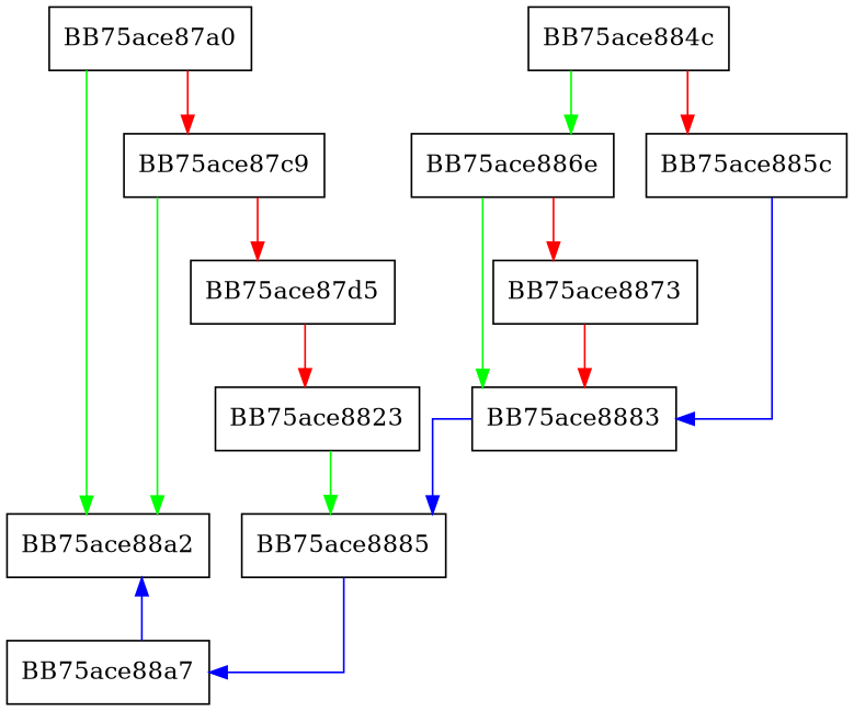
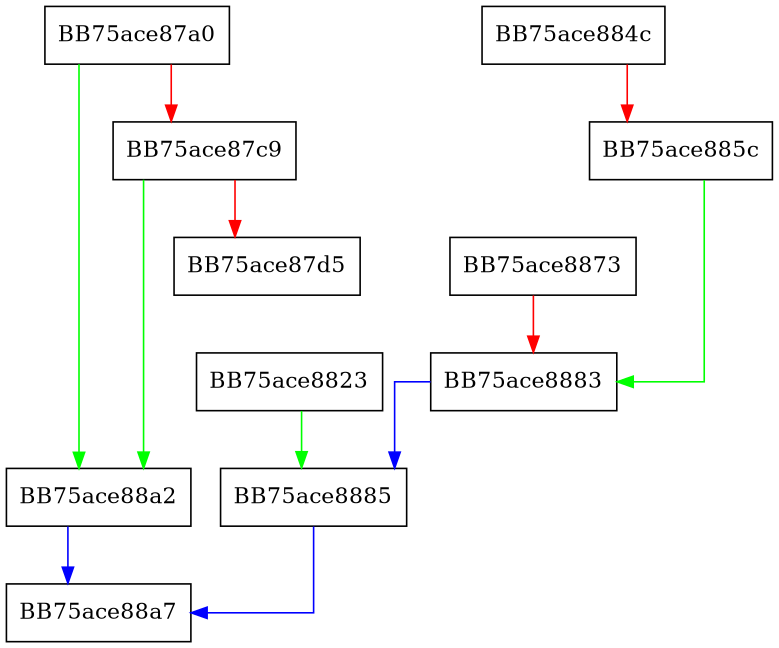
  digraph {
    splines=ortho
    node [shape=box]
    edge [color=red]
    BB75ace87a0
    BB75ace88a2
    BB75ace87c9
    BB75ace88a7
    BB75ace87d5
    BB75ace8823
    BB75ace884c
-   BB75ace886e
    BB75ace885c
    BB75ace8885
    BB75ace8883
    BB75ace8873
    BB75ace87a0 -> BB75ace88a2 [color=green]
    BB75ace87a0 -> BB75ace87c9
-   BB75ace88a7 -> BB75ace88a2 [color=blue]
+   BB75ace88a2 -> BB75ace88a7 [color=blue]
    BB75ace87c9 -> BB75ace88a2 [color=green]
    BB75ace87c9 -> BB75ace87d5
-   BB75ace87d5 -> BB75ace8823
    BB75ace8823 -> BB75ace8885 [color=green]
-   BB75ace884c -> BB75ace886e [color=green]
    BB75ace884c -> BB75ace885c
-   BB75ace886e -> BB75ace8883 [color=green]
-   BB75ace886e -> BB75ace8873
-   BB75ace885c -> BB75ace8883 [color=blue]
+   BB75ace885c -> BB75ace8883 [color=green]
    BB75ace8885 -> BB75ace88a7 [color=blue]
    BB75ace8883 -> BB75ace8885 [color=blue]
    BB75ace8873 -> BB75ace8883
  }
